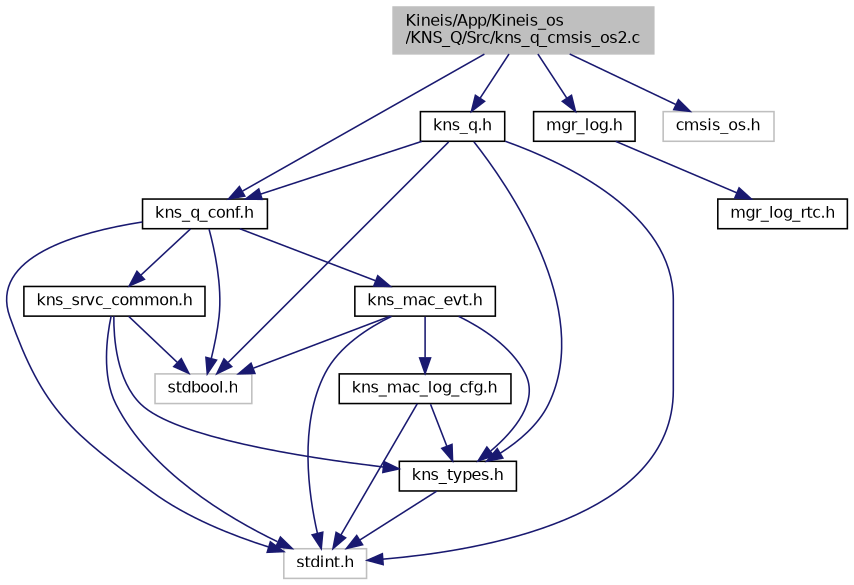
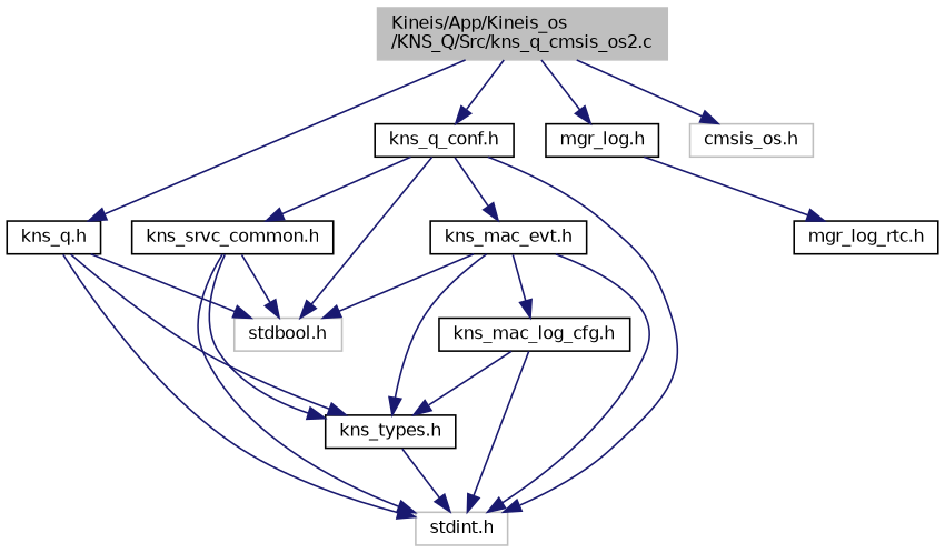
  digraph {
    node [color=black fillcolor=white fontname=Helvetica fontsize=10 shape=record style=filled]
    edge [color=midnightblue fontname=Helvetica fontsize=10 labelfontname=Helvetica labelfontsize=10 style=solid]
    n1 [color=grey75 fillcolor=grey75 fontcolor=black height=0.2 label="Kineis/App/Kineis_os\l/KNS_Q/Src/kns_q_cmsis_os2.c" width=0.4]
    n2 [height=0.2 label="kns_q_conf.h" width=0.4]
    n3 [height=0.2 label="kns_q.h" width=0.4]
    n4 [height=0.2 label="mgr_log.h" width=0.4]
    n5 [color=grey75 height=0.2 label="cmsis_os.h" width=0.4]
    n6 [color=grey75 height=0.2 label="stdbool.h" width=0.4]
    n7 [color=grey75 height=0.2 label="stdint.h" width=0.4]
    n8 [height=0.2 label="kns_mac_evt.h" width=0.4]
    n9 [height=0.2 label="kns_srvc_common.h" width=0.4]
    n10 [height=0.2 label="kns_types.h" width=0.4]
    n11 [height=0.2 label="mgr_log_rtc.h" width=0.4]
    n12 [height=0.2 label="kns_mac_log_cfg.h" width=0.4]
    n1 -> n2
    n1 -> n3
    n1 -> n4
    n1 -> n5
    n2 -> n6
    n2 -> n7
    n2 -> n8
    n2 -> n9
-   n3 -> n2
    n3 -> n6
    n3 -> n7
    n3 -> n10
    n4 -> n11
    n8 -> n6
    n8 -> n7
    n8 -> n10
    n8 -> n12
    n9 -> n6
    n9 -> n7
    n9 -> n10
    n10 -> n7
    n12 -> n7
    n12 -> n10
  }
